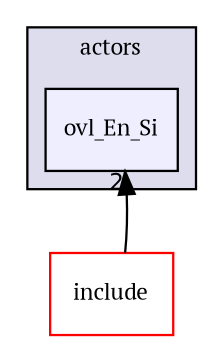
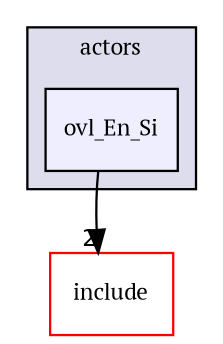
  digraph {
    compound=true
    fontname="PT Serif"
    node [fontname="PT Serif" fontsize=10 shape=box style=filled]
    n1 [fillcolor="#eeeeff" label=ovl_En_Si pencolor=black]
    n2 [color=red fillcolor=white label=include]
    subgraph cluster_1 {
      bgcolor="#ddddee"
      fontsize=10
      label=actors
      pencolor=black
      n1
    }
-   n2 -> n1 [headlabel=2 labeldistance=1.5 labelfontname=Helvetica labelfontsize=10 fontname="PT Serif"]
+   n1 -> n2 [headlabel=2 labeldistance=1.5 labelfontname=Helvetica labelfontsize=10 fontname="PT Serif"]
  }
